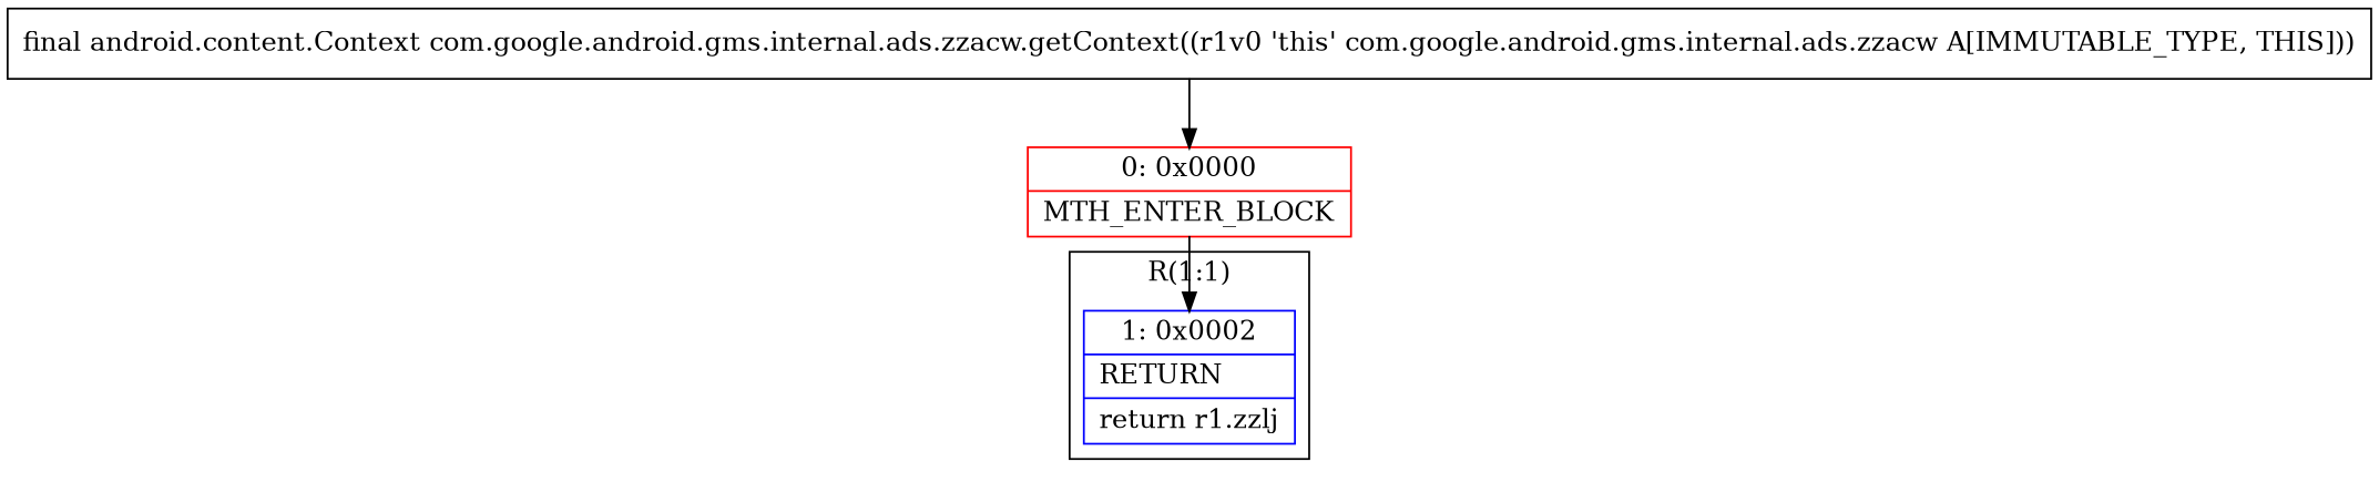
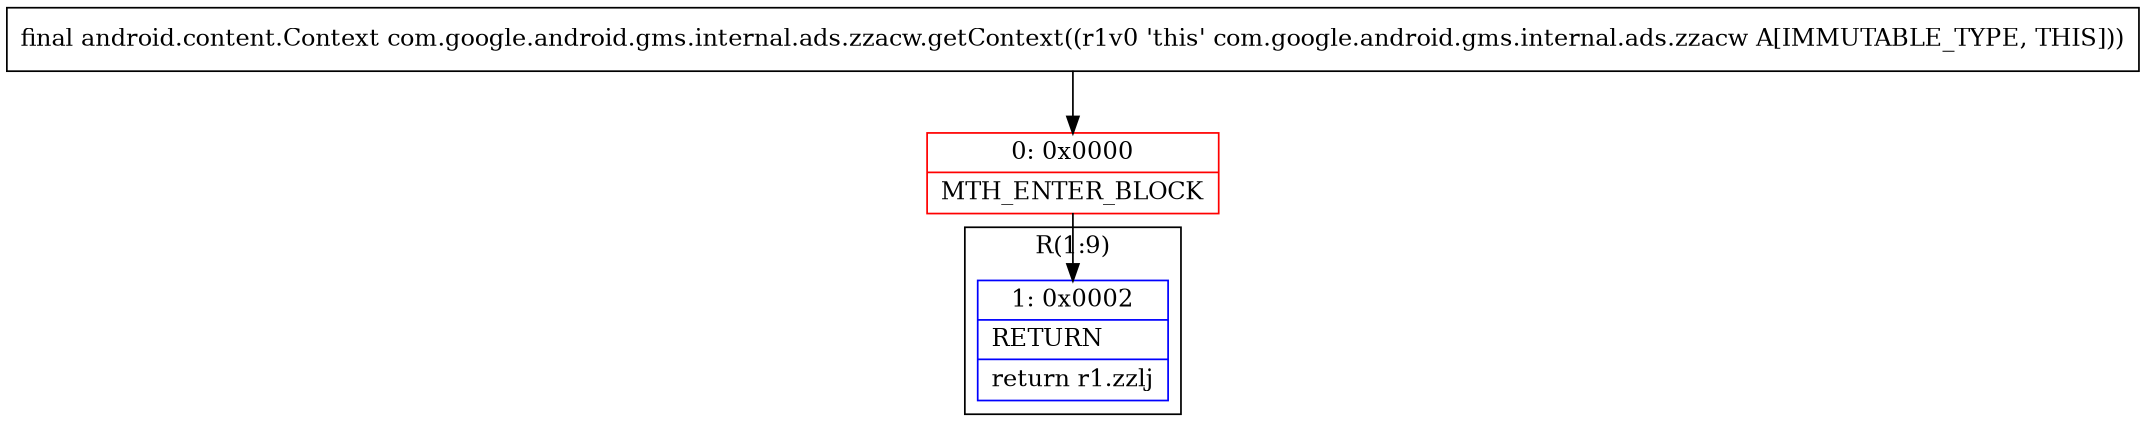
  digraph {
    node [shape=record]
    n1 [color=blue label="{1\:\ 0x0002|RETURN\l|return r1.zzlj\l}"]
    n2 [color=red label="{0\:\ 0x0000|MTH_ENTER_BLOCK\l}"]
    n3 [label="{final android.content.Context com.google.android.gms.internal.ads.zzacw.getContext((r1v0 'this' com.google.android.gms.internal.ads.zzacw A[IMMUTABLE_TYPE, THIS])) }"]
    subgraph cluster_1 {
-     label="R(1:1)"
+     label="R(1:9)"
      n1
    }
    n2 -> n1
    n3 -> n2
  }
